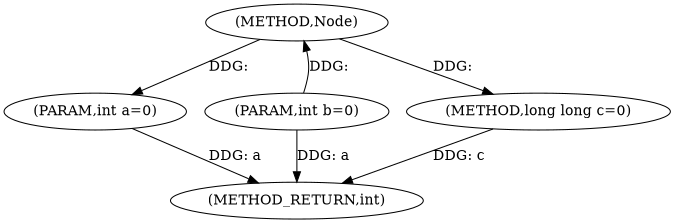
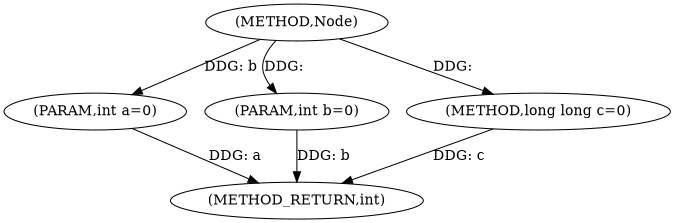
  digraph {
    n1 [label="(METHOD,Node)"]
    n2 [label="(PARAM,int a=0)"]
    n3 [label="(PARAM,int b=0)"]
    n4 [label="(METHOD,long long c=0)"]
    n5 [label="(METHOD_RETURN,int)"]
-   n1 -> n2 [label="DDG: "]
-   n3 -> n1 [label="DDG: "]
+   n1 -> n2 [label="DDG: b"]
+   n1 -> n3 [label="DDG: "]
    n1 -> n4 [label="DDG: "]
    n2 -> n5 [label="DDG: a"]
-   n3 -> n5 [label="DDG: a"]
+   n3 -> n5 [label="DDG: b"]
    n4 -> n5 [label="DDG: c"]
  }
